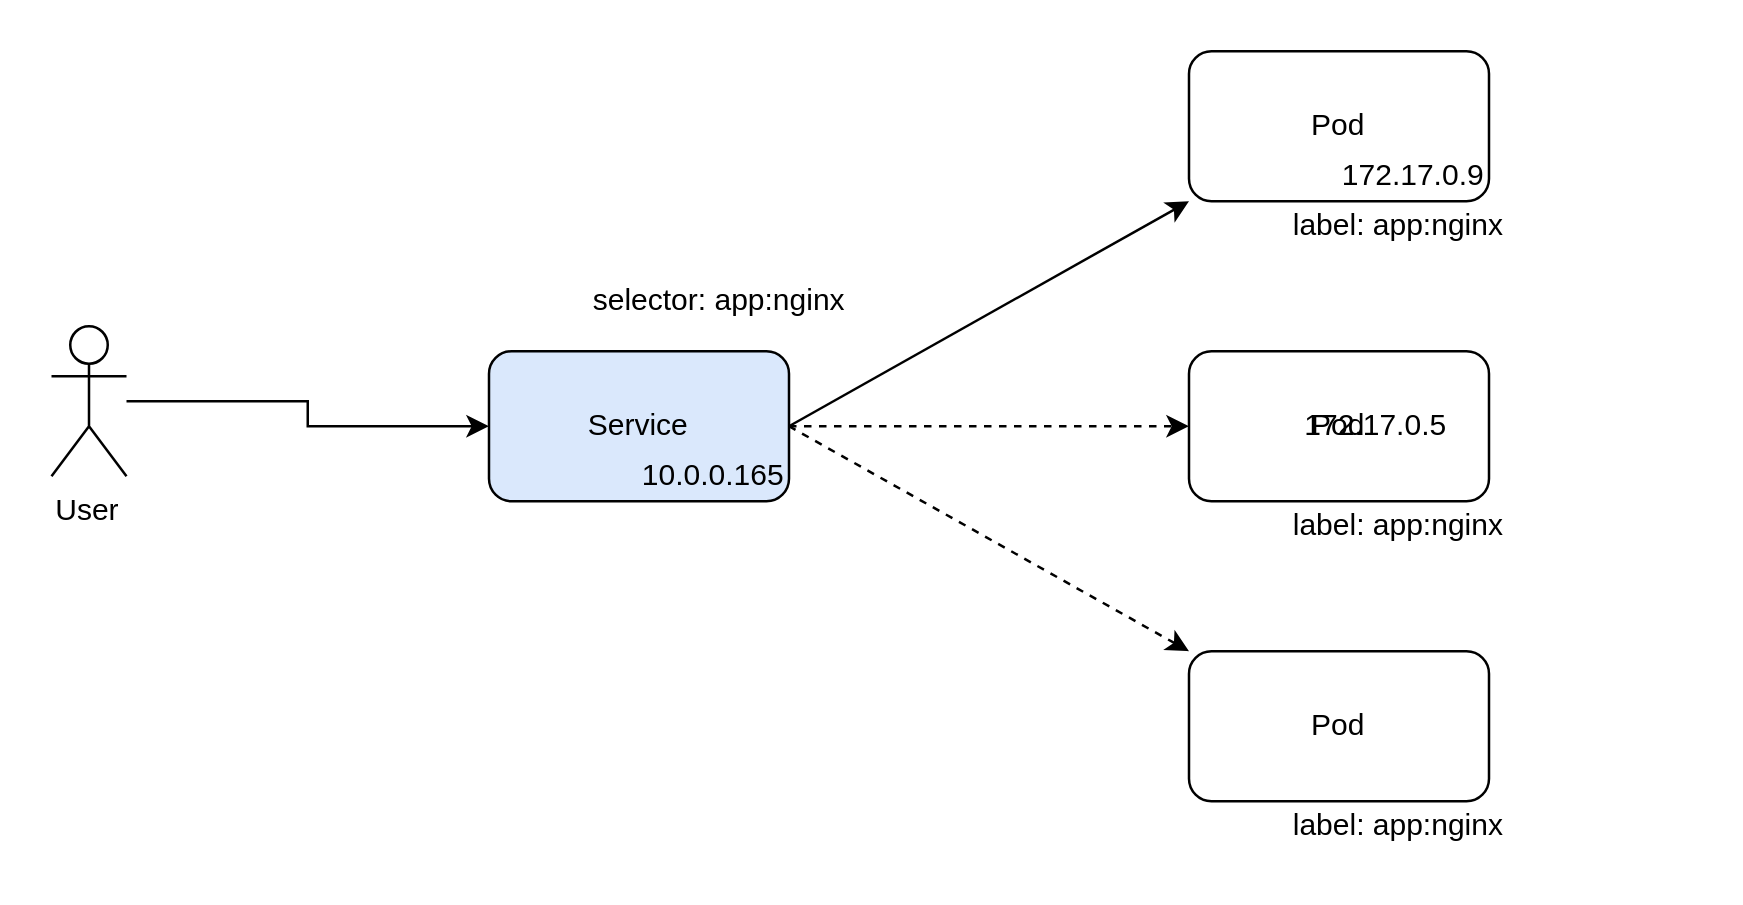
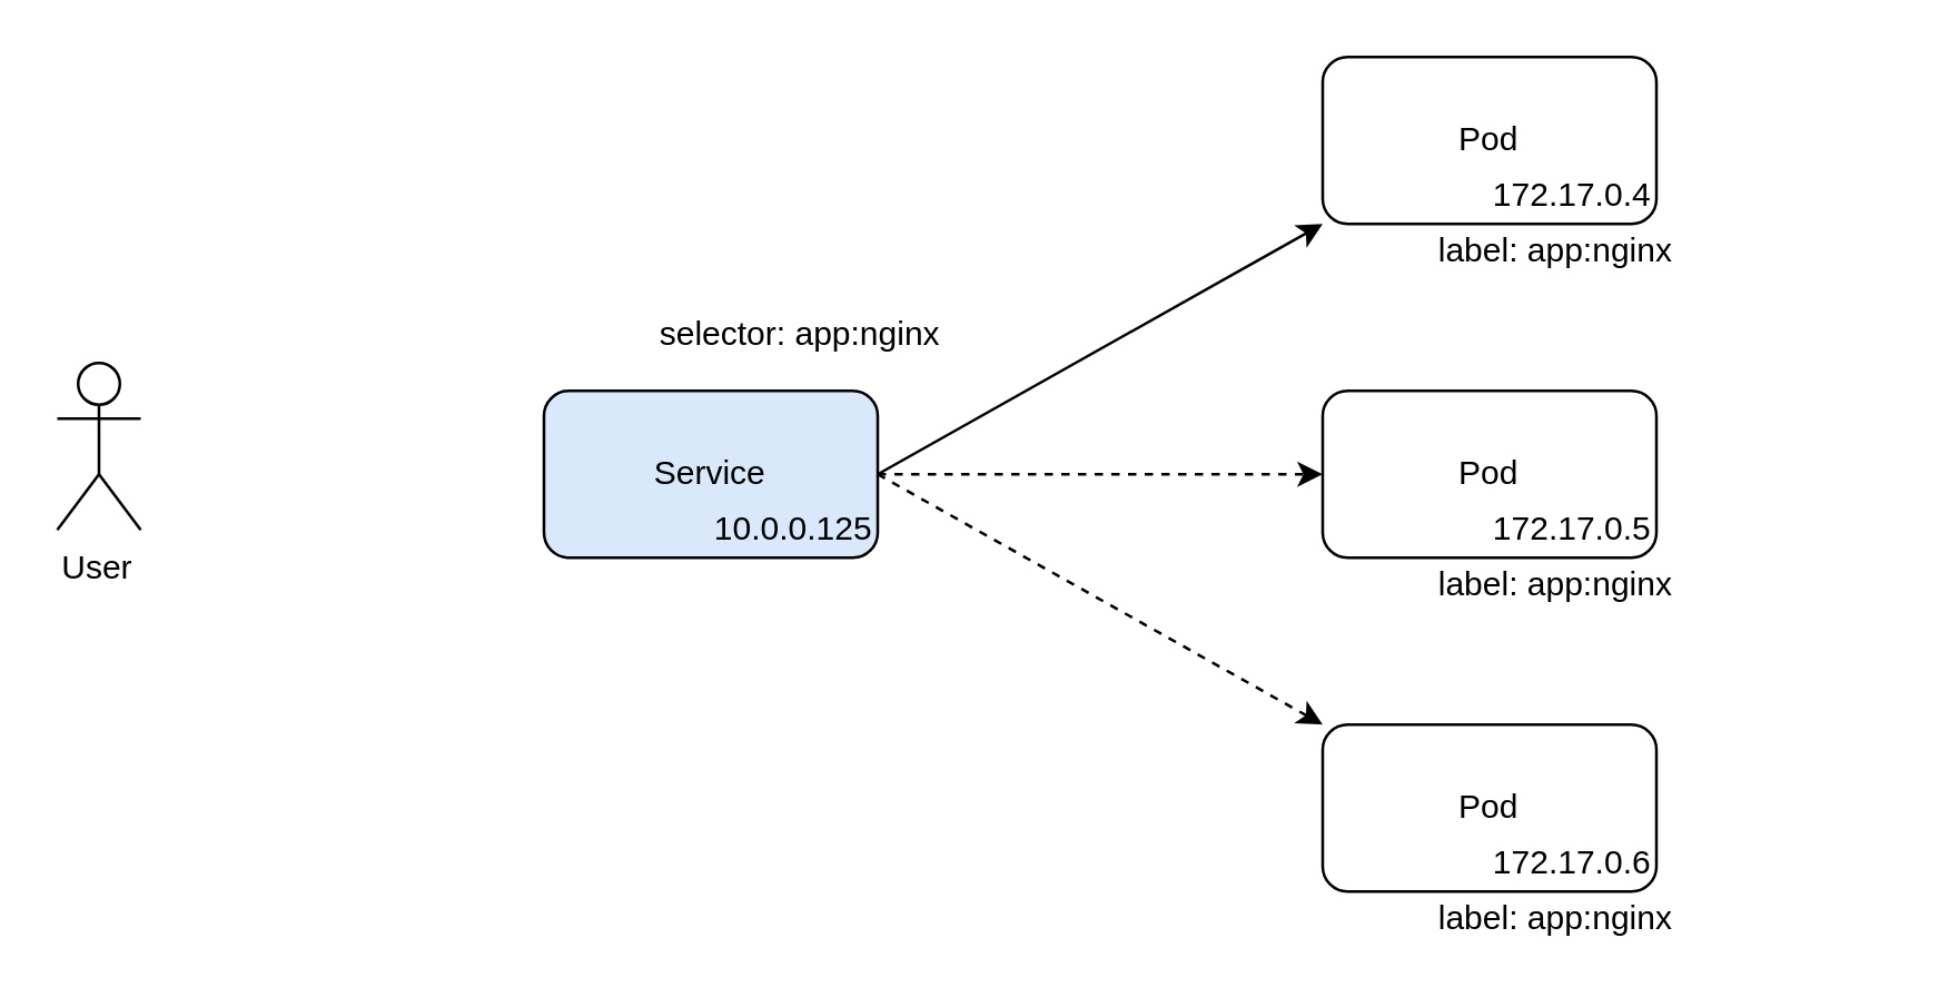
  <mxCell id="0" />
  <mxCell id="1" parent="0" />
  <mxCell id="2" value="Service" style="rounded=1;whiteSpace=wrap;html=1;fillColor=#dae8fc;" vertex="1" parent="1"><mxGeometry x="195" y="140" width="120" height="60" as="geometry" /></mxCell>
  <mxCell id="3" value="selector: app:nginx" style="text;html=1;strokeColor=none;fillColor=none;align=left;verticalAlign=middle;whiteSpace=wrap;rounded=0;" vertex="1" parent="1"><mxGeometry x="235" y="110" width="120" height="20" as="geometry" /></mxCell>
  <mxCell id="4" value="Pod" style="rounded=1;whiteSpace=wrap;html=1;" vertex="1" parent="1"><mxGeometry x="475" y="20" width="120" height="60" as="geometry" /></mxCell>
  <mxCell id="5" value="label: app:nginx" style="text;html=1;strokeColor=none;fillColor=none;align=left;verticalAlign=middle;whiteSpace=wrap;rounded=0;" vertex="1" parent="1"><mxGeometry x="515" y="80" width="160" height="20" as="geometry" /></mxCell>
  <mxCell id="6" value="Pod" style="rounded=1;whiteSpace=wrap;html=1;" vertex="1" parent="1"><mxGeometry x="475" y="140" width="120" height="60" as="geometry" /></mxCell>
  <mxCell id="7" value="label: app:nginx" style="text;html=1;strokeColor=none;fillColor=none;align=left;verticalAlign=middle;whiteSpace=wrap;rounded=0;" vertex="1" parent="1"><mxGeometry x="515" y="200" width="160" height="20" as="geometry" /></mxCell>
  <mxCell id="8" value="Pod" style="rounded=1;whiteSpace=wrap;html=1;" vertex="1" parent="1"><mxGeometry x="475" y="260" width="120" height="60" as="geometry" /></mxCell>
  <mxCell id="9" value="label: app:nginx" style="text;html=1;strokeColor=none;fillColor=none;align=left;verticalAlign=middle;whiteSpace=wrap;rounded=0;" vertex="1" parent="1"><mxGeometry x="515" y="320" width="160" height="20" as="geometry" /></mxCell>
- <mxCell id="10" value="10.0.0.165" style="text;html=1;strokeColor=none;fillColor=none;align=center;verticalAlign=middle;whiteSpace=wrap;rounded=0;" vertex="1" parent="1"><mxGeometry x="255" y="180" width="60" height="20" as="geometry" /></mxCell>
- <mxCell id="11" value="172.17.0.9" style="text;html=1;strokeColor=none;fillColor=none;align=center;verticalAlign=middle;whiteSpace=wrap;rounded=0;" vertex="1" parent="1"><mxGeometry x="535" y="60" width="60" height="20" as="geometry" /></mxCell>
- <mxCell id="12" value="172.17.0.5" style="text;html=1;strokeColor=none;fillColor=none;align=center;verticalAlign=middle;whiteSpace=wrap;rounded=0;" vertex="1" parent="1"><mxGeometry x="520" y="160" width="60" height="20" as="geometry" /></mxCell>
- <mxCell id="14" style="edgeStyle=orthogonalEdgeStyle;rounded=0;orthogonalLoop=1;jettySize=auto;html=1;entryX=0;entryY=0.5;entryDx=0;entryDy=0;" edge="1" parent="1" source="15" target="2"><mxGeometry relative="1" as="geometry" /></mxCell>
+ <mxCell id="10" value="10.0.0.125" style="text;html=1;strokeColor=none;fillColor=none;align=center;verticalAlign=middle;whiteSpace=wrap;rounded=0;" vertex="1" parent="1"><mxGeometry x="255" y="180" width="60" height="20" as="geometry" /></mxCell>
+ <mxCell id="11" value="172.17.0.4" style="text;html=1;strokeColor=none;fillColor=none;align=center;verticalAlign=middle;whiteSpace=wrap;rounded=0;" vertex="1" parent="1"><mxGeometry x="535" y="60" width="60" height="20" as="geometry" /></mxCell>
+ <mxCell id="12" value="172.17.0.5" style="text;html=1;strokeColor=none;fillColor=none;align=center;verticalAlign=middle;whiteSpace=wrap;rounded=0;" vertex="1" parent="1"><mxGeometry x="535" y="180" width="60" height="20" as="geometry" /></mxCell>
+ <mxCell id="13" value="172.17.0.6" style="text;html=1;strokeColor=none;fillColor=none;align=center;verticalAlign=middle;whiteSpace=wrap;rounded=0;" vertex="1" parent="1"><mxGeometry x="535" y="300" width="60" height="20" as="geometry" /></mxCell>
  <mxCell id="15" value="User" style="shape=umlActor;verticalLabelPosition=bottom;labelBackgroundColor=#ffffff;verticalAlign=top;html=1;outlineConnect=0;align=left;" vertex="1" parent="1"><mxGeometry x="20" y="130" width="30" height="60" as="geometry" /></mxCell>
  <mxCell id="16" value="" style="endArrow=classic;html=1;entryX=0;entryY=1;entryDx=0;entryDy=0;" edge="1" parent="1" target="4"><mxGeometry width="50" height="50" relative="1" as="geometry"><mxPoint x="315" y="170" as="sourcePoint" /><mxPoint x="365" y="120" as="targetPoint" /><Array as="points" /></mxGeometry></mxCell>
  <mxCell id="17" value="" style="endArrow=classic;html=1;exitX=1;exitY=0.5;exitDx=0;exitDy=0;entryX=0;entryY=0.5;entryDx=0;entryDy=0;dashed=1;" edge="1" parent="1" source="2" target="6"><mxGeometry width="50" height="50" relative="1" as="geometry"><mxPoint x="385" y="260" as="sourcePoint" /><mxPoint x="435" y="210" as="targetPoint" /></mxGeometry></mxCell>
  <mxCell id="18" value="" style="endArrow=classic;html=1;dashed=1;entryX=0;entryY=0;entryDx=0;entryDy=0;" edge="1" parent="1" target="8"><mxGeometry width="50" height="50" relative="1" as="geometry"><mxPoint x="315" y="170" as="sourcePoint" /><mxPoint x="525" y="240" as="targetPoint" /></mxGeometry></mxCell>
